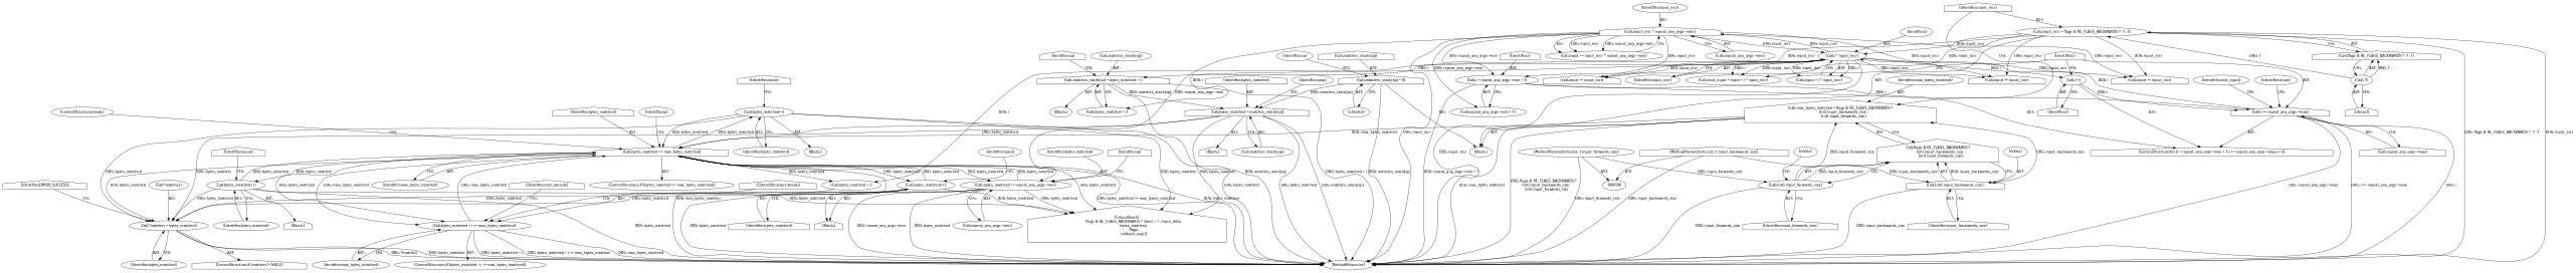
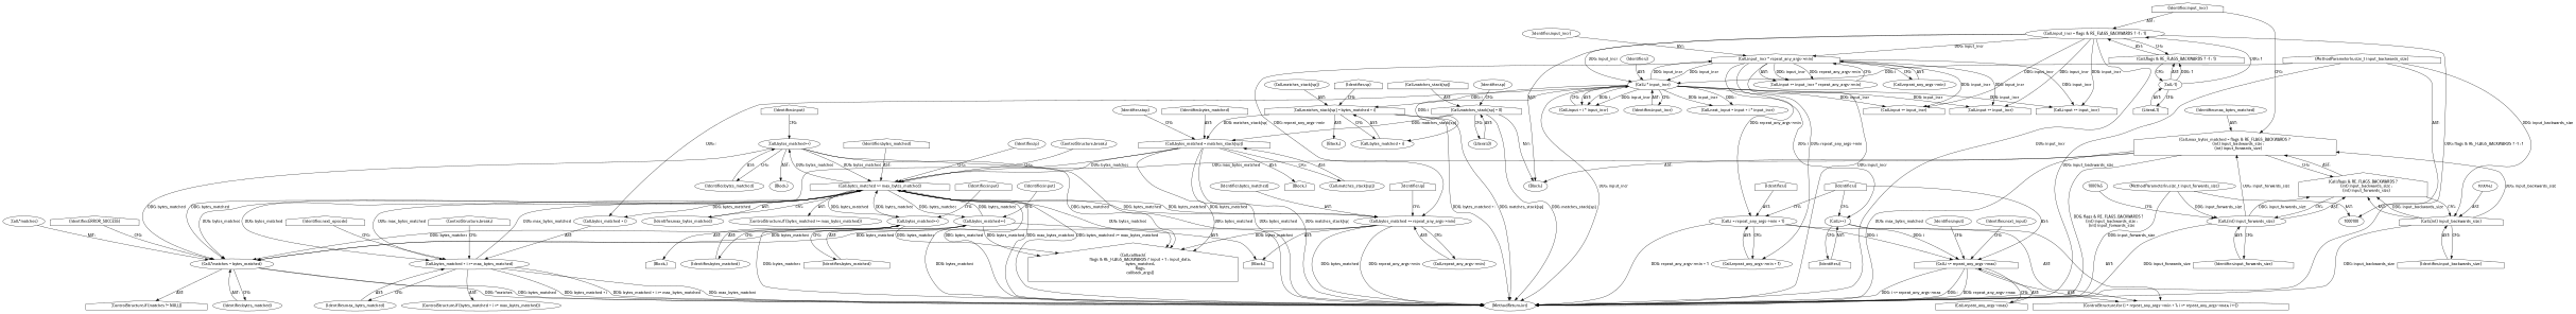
  digraph {
    fontname="Fira Sans"
    node [fontname="Fira Sans" shape=ellipse]
    edge [fontname="Fira Sans"]
    n1 [label="(Call,*matches = bytes_matched)"]
    n2 [label="(Identifier,bytes_matched)"]
    n3 [label="(MethodReturn,int)"]
    n4 [label="(ControlStructure,if (matches != NULL))" shape=house]
    n5 [label="(Call,bytes_matched++)"]
    n6 [label="(Call,bytes_matched >= max_bytes_matched)" shape=house]
    n7 [label="(Call,callback(\n             flags & RE_FLAGS_BACKWARDS ? input + 1 : input_data,\n             bytes_matched,\n             flags,\n             callback_args))" shape=house]
    n8 [label="(Identifier,bytes_matched)"]
    n9 [label="(Block,)"]
    n10 [label="(Call,bytes_matched++)"]
    n11 [label="(Call,bytes_matched += repeat_any_args->min)"]
    n12 [label="(Call,bytes_matched++)"]
    n13 [label="(Call,bytes_matched + i >= max_bytes_matched)"]
    n14 [label="(Identifier,max_bytes_matched)"]
    n15 [label="(ControlStructure,if (bytes_matched >= max_bytes_matched))"]
    n16 [label="(Call,bytes_matched + i)"]
    n17 [label="(Identifier,bytes_matched)" shape=house]
    n18 [label="(Block,)" shape=house]
    n19 [label="(Call,repeat_any_args->min)"]
    n20 [label="(Block,)" shape=house]
    n21 [label="(Identifier,bytes_matched)"]
    n22 [label="(Identifier,max_bytes_matched)"]
    n23 [label="(ControlStructure,if (bytes_matched + i >= max_bytes_matched))"]
    n24 [label="(Call,bytes_matched = matches_stack[sp])" shape=house]
    n25 [label="(Block,)" shape=house]
    n26 [label="(Call,matches_stack[sp])"]
    n27 [label="(Call,matches_stack[sp] = bytes_matched + i)" shape=house]
    n28 [label="(Block,)"]
    n29 [label="(Call,bytes_matched + i)"]
    n30 [label="(Call,i * input_incr)"]
    n31 [label="(Call,input_incr * repeat_any_args->min)" shape=house]
    n32 [label="(Call,i++)"]
    n33 [label="(Call,input += input_incr)" shape=house]
    n34 [label="(Call,input + i * input_incr)"]
    n35 [label="(Call,input += input_incr)" shape=house]
    n36 [label="(Identifier,input_incr)"]
    n37 [label="(Call,input += input_incr)" shape=house]
    n38 [label="(Call,next_input = input + i * input_incr)"]
    n39 [label="(Call,i = repeat_any_args->min + 1)"]
    n40 [label="(Call,repeat_any_args->min + 1)"]
    n41 [label="(Call,input += input_incr * repeat_any_args->min)"]
    n42 [label="(Call,repeat_any_args->min)"]
    n43 [label="(Call,i <= repeat_any_args->max)" shape=house]
    n44 [label="(ControlStructure,for (i = repeat_any_args->min + 1; i <= repeat_any_args->max; i++))" shape=house]
    n45 [label="(Identifier,i)" shape=house]
    n46 [label="(Call,repeat_any_args->max)" shape=house]
    n47 [label="(Call,input_incr = flags & RE_FLAGS_BACKWARDS ? -1 : 1)"]
    n48 [label="(Block,)"]
    n49 [label="(Call,flags & RE_FLAGS_BACKWARDS ? -1 : 1)" shape=house]
    n50 [label="(Call,-1)"]
    n51 [label="(Literal,1)" shape=house]
    n52 [label="(Call,matches_stack[sp] = 0)" shape=house]
    n53 [label="(Literal,0)"]
    n54 [label="(Call,max_bytes_matched = flags & RE_FLAGS_BACKWARDS ?\n      (int) input_backwards_size :\n      (int) input_forwards_size)" shape=house]
    n55 [label="(Call,flags & RE_FLAGS_BACKWARDS ?\n      (int) input_backwards_size :\n      (int) input_forwards_size)" shape=house]
    n56 [label="(Call,(int) input_backwards_size)" shape=house]
    n57 [label="(Call,(int) input_forwards_size)"]
    n58 [label="(Identifier,input_backwards_size)" shape=house]
    n59 [label="(MethodParameterIn,size_t input_backwards_size)" shape=house]
    1000100
    n61 [label="(Identifier,input_forwards_size)" shape=house]
    n62 [label="(MethodParameterIn,size_t input_forwards_size)"]
    n63 [label="(Identifier,i)" shape=house]
    n64 [label="(Identifier,next_opcode)" shape=house]
    n65 [label="(Identifier,sp)"]
    n66 [label="(Call,*matches)"]
    n67 [label="(Identifier,i)" shape=house]
    n68 [label="(Identifier,input)"]
    n69 [label="(Identifier,bytes_matched)" shape=house]
    n70 [label="(Identifier,ip)"]
    n71 [label="(Call,matches_stack[sp])"]
    n72 [label="(Identifier,max_bytes_matched)"]
    n73 [label="(Identifier,input)"]
    n74 [label="(Identifier,ERROR_SUCCESS)" shape=house]
    n75 [label="(Identifier,input)" shape=house]
    n76 [label="(Identifier,input_incr)"]
    n77 [label="(ControlStructure,break;)"]
    n78 [label="(Identifier,input_incr)" shape=house]
    n79 [label="(ControlStructure,break;)" shape=house]
    n80 [label="(Identifier,sp)" shape=house]
    n81 [label="(Identifier,i)"]
    n82 [label="(Identifier,next_input)"]
    n83 [label="(Identifier,bytes_matched)" shape=house]
    n84 [label="(Identifier,input)" shape=house]
    n85 [label="(Identifier,stop)"]
    n86 [label="(Identifier,bytes_matched)"]
    n87 [label="(Call,matches_stack[sp])" shape=house]
    n88 [label="(Identifier,ip)" shape=house]
    1000142
    1000145
    n1 -> n2 [label="CFG: "]
    n1 -> n3 [label="DDG: *matches"]
    n1 -> n3 [label="DDG: bytes_matched"]
    n1 -> n4 [label="AST: "]
    n2 -> n1 [label="AST: "]
    n5 -> n1 [label="DDG: bytes_matched"]
    n5 -> n3 [label="DDG: bytes_matched"]
    n5 -> n6 [label="DDG: bytes_matched"]
    n5 -> n7 [label="DDG: bytes_matched"]
    n5 -> n8 [label="CFG: "]
    n5 -> n9 [label="AST: "]
    n6 -> n1 [label="DDG: bytes_matched"]
    n6 -> n3 [label="DDG: max_bytes_matched"]
    n6 -> n3 [label="DDG: bytes_matched >= max_bytes_matched"]
    n6 -> n3 [label="DDG: bytes_matched"]
    n6 -> n5 [label="DDG: bytes_matched"]
    n6 -> n7 [label="DDG: bytes_matched"]
    n6 -> n10 [label="DDG: bytes_matched"]
    n6 -> n11 [label="DDG: bytes_matched"]
    n6 -> n12 [label="DDG: bytes_matched"]
    n6 -> n13 [label="DDG: bytes_matched"]
    n6 -> n13 [label="DDG: max_bytes_matched"]
    n6 -> n14 [label="CFG: "]
    n6 -> n15 [label="AST: "]
    n6 -> n16 [label="DDG: bytes_matched"]
    n8 -> n5 [label="AST: "]
    n10 -> n1 [label="DDG: bytes_matched"]
    n10 -> n3 [label="DDG: bytes_matched"]
    n10 -> n6 [label="DDG: bytes_matched"]
    n10 -> n7 [label="DDG: bytes_matched"]
    n10 -> n17 [label="CFG: "]
    n10 -> n18 [label="AST: "]
    n11 -> n1 [label="DDG: bytes_matched"]
    n11 -> n3 [label="DDG: repeat_any_args->min"]
    n11 -> n3 [label="DDG: bytes_matched"]
    n11 -> n6 [label="DDG: bytes_matched"]
    n11 -> n7 [label="DDG: bytes_matched"]
    n11 -> n18 [label="AST: "]
    n11 -> n19 [label="CFG: "]
    n12 -> n1 [label="DDG: bytes_matched"]
    n12 -> n3 [label="DDG: bytes_matched"]
    n12 -> n6 [label="DDG: bytes_matched"]
    n12 -> n7 [label="DDG: bytes_matched"]
    n12 -> n20 [label="AST: "]
    n12 -> n21 [label="CFG: "]
    n13 -> n3 [label="DDG: max_bytes_matched"]
    n13 -> n3 [label="DDG: bytes_matched + i"]
    n13 -> n3 [label="DDG: bytes_matched + i >= max_bytes_matched"]
    n13 -> n6 [label="DDG: max_bytes_matched"]
    n13 -> n22 [label="CFG: "]
    n13 -> n23 [label="AST: "]
    n14 -> n6 [label="AST: "]
    n16 -> n13 [label="AST: "]
    n17 -> n10 [label="AST: "]
    n19 -> n11 [label="AST: "]
    n21 -> n12 [label="AST: "]
    n22 -> n13 [label="AST: "]
    n24 -> n1 [label="DDG: bytes_matched"]
    n24 -> n3 [label="DDG: bytes_matched"]
    n24 -> n3 [label="DDG: matches_stack[sp]"]
    n24 -> n6 [label="DDG: bytes_matched"]
    n24 -> n7 [label="DDG: bytes_matched"]
    n24 -> n25 [label="AST: "]
    n24 -> n26 [label="CFG: "]
    n26 -> n24 [label="AST: "]
    n27 -> n3 [label="DDG: matches_stack[sp]"]
    n27 -> n3 [label="DDG: bytes_matched + i"]
    n27 -> n24 [label="DDG: matches_stack[sp]"]
    n27 -> n28 [label="AST: "]
    n27 -> n29 [label="CFG: "]
    n29 -> n27 [label="AST: "]
    n30 -> n3 [label="DDG: input_incr"]
    n30 -> n16 [label="DDG: i"]
    n30 -> n27 [label="DDG: i"]
    n30 -> n29 [label="DDG: i"]
    n30 -> n31 [label="DDG: input_incr"]
    n30 -> n32 [label="DDG: i"]
    n30 -> n33 [label="DDG: input_incr"]
    n30 -> n34 [label="AST: "]
    n30 -> n34 [label="DDG: i"]
    n30 -> n34 [label="DDG: input_incr"]
    n30 -> n35 [label="DDG: input_incr"]
    n30 -> n36 [label="CFG: "]
    n30 -> n37 [label="DDG: input_incr"]
    n30 -> n38 [label="DDG: i"]
    n30 -> n38 [label="DDG: input_incr"]
    n31 -> n3 [label="DDG: input_incr"]
    n31 -> n11 [label="DDG: repeat_any_args->min"]
    n31 -> n30 [label="DDG: input_incr"]
    n31 -> n33 [label="DDG: input_incr"]
    n31 -> n35 [label="DDG: input_incr"]
    n31 -> n37 [label="DDG: input_incr"]
    n31 -> n39 [label="DDG: repeat_any_args->min"]
    n31 -> n40 [label="DDG: repeat_any_args->min"]
    n31 -> n41 [label="AST: "]
    n31 -> n41 [label="DDG: input_incr"]
    n31 -> n41 [label="DDG: repeat_any_args->min"]
    n31 -> n42 [label="CFG: "]
    n32 -> n43 [label="DDG: i"]
    n32 -> n44 [label="AST: "]
    n32 -> n45 [label="CFG: "]
    n34 -> n30 [label="CFG: "]
    n36 -> n30 [label="AST: "]
    n39 -> n3 [label="DDG: repeat_any_args->min + 1"]
    n39 -> n40 [label="CFG: "]
    n39 -> n43 [label="DDG: i"]
    n39 -> n44 [label="AST: "]
    n40 -> n39 [label="AST: "]
    n41 -> n31 [label="CFG: "]
    n42 -> n31 [label="AST: "]
    n43 -> n3 [label="DDG: i"]
    n43 -> n3 [label="DDG: repeat_any_args->max"]
    n43 -> n3 [label="DDG: i <= repeat_any_args->max"]
-   n43 -> n30 [label="DDG: i"]
+   n59 -> n30 [label="DDG: i"]
    n43 -> n44 [label="AST: "]
    n43 -> n46 [label="CFG: "]
    n45 -> n32 [label="AST: "]
    n46 -> n43 [label="AST: "]
    n47 -> n3 [label="DDG: flags & RE_FLAGS_BACKWARDS ? -1 : 1"]
    n47 -> n3 [label="DDG: input_incr"]
    n47 -> n30 [label="DDG: input_incr"]
-   n47 -> n38 [label="DDG: input_incr"]
+   n47 -> n31 [label="DDG: input_incr"]
    n47 -> n33 [label="DDG: input_incr"]
    n47 -> n35 [label="DDG: input_incr"]
    n47 -> n37 [label="DDG: input_incr"]
    n47 -> n48 [label="AST: "]
    n47 -> n49 [label="CFG: "]
    n49 -> n47 [label="AST: "]
    n49 -> n50 [label="CFG: "]
    n50 -> n47 [label="DDG: 1"]
    n50 -> n49 [label="AST: "]
    n50 -> n49 [label="DDG: 1"]
    n50 -> n51 [label="CFG: "]
    n51 -> n50 [label="AST: "]
    n52 -> n3 [label="DDG: matches_stack[sp]"]
    n52 -> n24 [label="DDG: matches_stack[sp]"]
    n52 -> n48 [label="AST: "]
    n52 -> n53 [label="CFG: "]
    n53 -> n52 [label="AST: "]
    n54 -> n3 [label="DDG: max_bytes_matched"]
    n54 -> n3 [label="DDG: flags & RE_FLAGS_BACKWARDS ?\n      (int) input_backwards_size :\n      (int) input_forwards_size"]
    n54 -> n6 [label="DDG: max_bytes_matched"]
    n54 -> n48 [label="AST: "]
    n54 -> n55 [label="CFG: "]
    n55 -> n54 [label="AST: "]
    n55 -> n56 [label="CFG: "]
    n55 -> n57 [label="CFG: "]
    n56 -> n3 [label="DDG: input_backwards_size"]
    n56 -> n54 [label="DDG: input_backwards_size"]
    n56 -> n55 [label="AST: "]
    n56 -> n55 [label="DDG: input_backwards_size"]
    n56 -> n58 [label="CFG: "]
    n57 -> n3 [label="DDG: input_forwards_size"]
    n57 -> n54 [label="DDG: input_forwards_size"]
    n57 -> n55 [label="AST: "]
    n57 -> n55 [label="DDG: input_forwards_size"]
    n57 -> n61 [label="CFG: "]
    n58 -> n56 [label="AST: "]
    n59 -> n3 [label="DDG: input_backwards_size"]
    n59 -> n56 [label="DDG: input_backwards_size"]
    n59 -> 1000100 [label="AST: "]
    n61 -> n57 [label="AST: "]
    n62 -> n3 [label="DDG: input_forwards_size"]
    n62 -> n57 [label="DDG: input_forwards_size"]
    n62 -> 1000100 [label="AST: "]
    n63 -> n39 [label="AST: "]
    n64 -> n13 [label="CFG: "]
    n65 -> n52 [label="CFG: "]
    n66 -> n1 [label="AST: "]
    n67 -> n32 [label="CFG: "]
    n67 -> n39 [label="CFG: "]
    n67 -> n43 [label="AST: "]
    n68 -> n10 [label="CFG: "]
    n69 -> n6 [label="AST: "]
    n70 -> n6 [label="CFG: "]
    n71 -> n27 [label="AST: "]
    n72 -> n54 [label="AST: "]
    n73 -> n43 [label="CFG: "]
    n74 -> n1 [label="CFG: "]
    n75 -> n12 [label="CFG: "]
    n76 -> n31 [label="AST: "]
    n77 -> n6 [label="CFG: "]
    n78 -> n47 [label="AST: "]
    n78 -> n54 [label="CFG: "]
    n79 -> n13 [label="CFG: "]
    n80 -> n27 [label="CFG: "]
    n81 -> n30 [label="AST: "]
    n82 -> n43 [label="CFG: "]
    n83 -> n24 [label="AST: "]
    n84 -> n5 [label="CFG: "]
    n85 -> n24 [label="CFG: "]
    n86 -> n11 [label="AST: "]
    n87 -> n52 [label="AST: "]
    n88 -> n11 [label="CFG: "]
    1000142 -> n56 [label="AST: "]
    1000145 -> n57 [label="CFG: "]
  }
